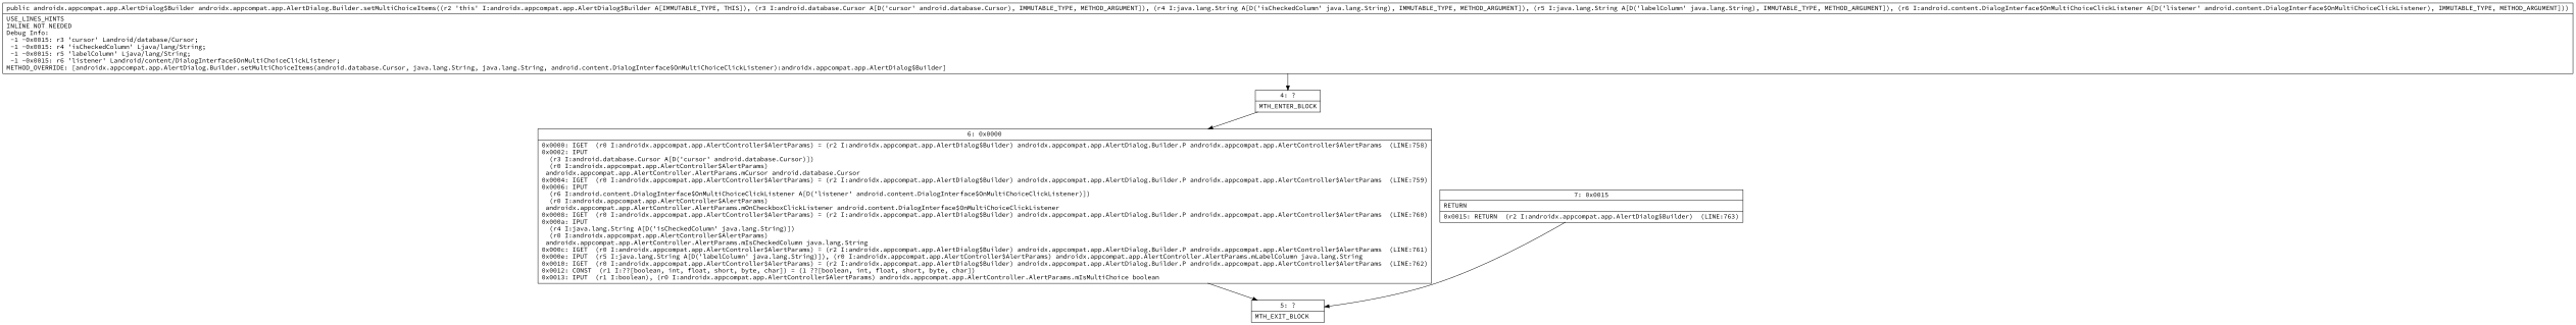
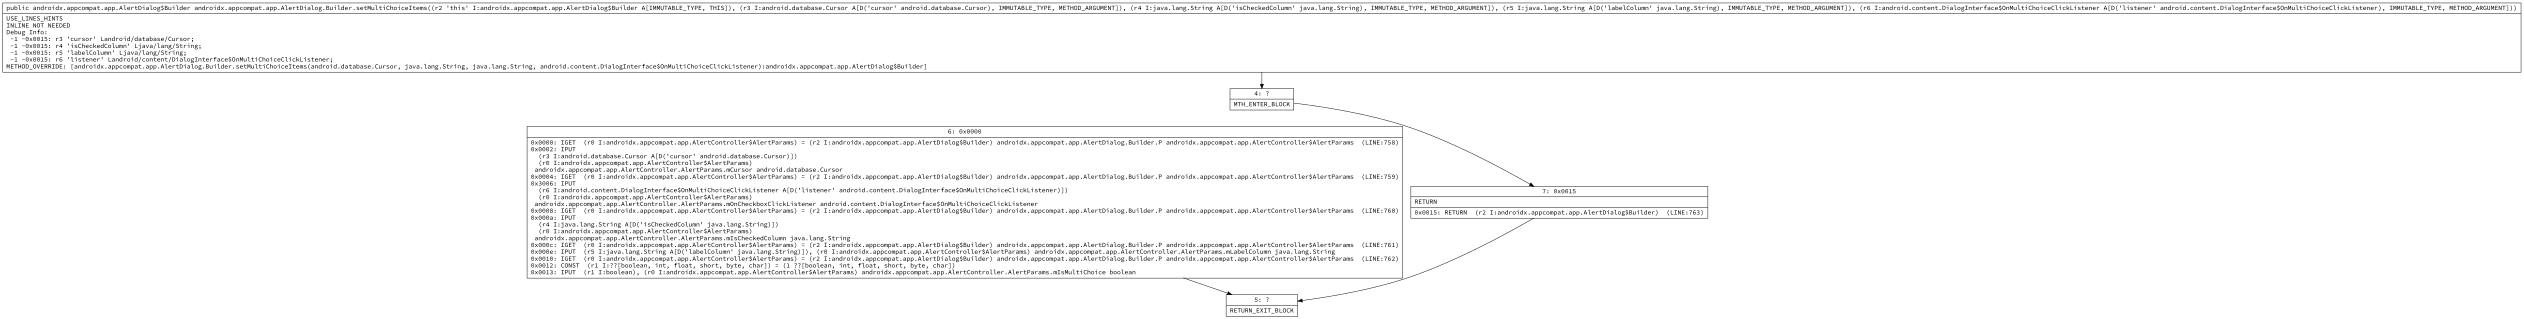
  digraph {
    fontname="Source Code Pro"
    node [fontname="Source Code Pro" shape=record]
    edge [fontname="Source Code Pro"]
    n1 [label="{4\:\ ?|MTH_ENTER_BLOCK\l}"]
-   n2 [label="{6\:\ 0x0000|0x0000: IGET  (r0 I:androidx.appcompat.app.AlertController$AlertParams) = (r2 I:androidx.appcompat.app.AlertDialog$Builder) androidx.appcompat.app.AlertDialog.Builder.P androidx.appcompat.app.AlertController$AlertParams  (LINE:758)\l0x0002: IPUT  \l  (r3 I:android.database.Cursor A[D('cursor' android.database.Cursor)])\l  (r0 I:androidx.appcompat.app.AlertController$AlertParams)\l androidx.appcompat.app.AlertController.AlertParams.mCursor android.database.Cursor \l0x0004: IGET  (r0 I:androidx.appcompat.app.AlertController$AlertParams) = (r2 I:androidx.appcompat.app.AlertDialog$Builder) androidx.appcompat.app.AlertDialog.Builder.P androidx.appcompat.app.AlertController$AlertParams  (LINE:759)\l0x0006: IPUT  \l  (r6 I:android.content.DialogInterface$OnMultiChoiceClickListener A[D('listener' android.content.DialogInterface$OnMultiChoiceClickListener)])\l  (r0 I:androidx.appcompat.app.AlertController$AlertParams)\l androidx.appcompat.app.AlertController.AlertParams.mOnCheckboxClickListener android.content.DialogInterface$OnMultiChoiceClickListener \l0x0008: IGET  (r0 I:androidx.appcompat.app.AlertController$AlertParams) = (r2 I:androidx.appcompat.app.AlertDialog$Builder) androidx.appcompat.app.AlertDialog.Builder.P androidx.appcompat.app.AlertController$AlertParams  (LINE:760)\l0x000a: IPUT  \l  (r4 I:java.lang.String A[D('isCheckedColumn' java.lang.String)])\l  (r0 I:androidx.appcompat.app.AlertController$AlertParams)\l androidx.appcompat.app.AlertController.AlertParams.mIsCheckedColumn java.lang.String \l0x000c: IGET  (r0 I:androidx.appcompat.app.AlertController$AlertParams) = (r2 I:androidx.appcompat.app.AlertDialog$Builder) androidx.appcompat.app.AlertDialog.Builder.P androidx.appcompat.app.AlertController$AlertParams  (LINE:761)\l0x000e: IPUT  (r5 I:java.lang.String A[D('labelColumn' java.lang.String)]), (r0 I:androidx.appcompat.app.AlertController$AlertParams) androidx.appcompat.app.AlertController.AlertParams.mLabelColumn java.lang.String \l0x0010: IGET  (r0 I:androidx.appcompat.app.AlertController$AlertParams) = (r2 I:androidx.appcompat.app.AlertDialog$Builder) androidx.appcompat.app.AlertDialog.Builder.P androidx.appcompat.app.AlertController$AlertParams  (LINE:762)\l0x0012: CONST  (r1 I:??[boolean, int, float, short, byte, char]) = (1 ??[boolean, int, float, short, byte, char]) \l0x0013: IPUT  (r1 I:boolean), (r0 I:androidx.appcompat.app.AlertController$AlertParams) androidx.appcompat.app.AlertController.AlertParams.mIsMultiChoice boolean \l}"]
-   n3 [label="{5\:\ ?|MTH_EXIT_BLOCK\l}"]
+   n2 [label="{6\:\ 0x0000|0x0000: IGET  (r0 I:androidx.appcompat.app.AlertController$AlertParams) = (r2 I:androidx.appcompat.app.AlertDialog$Builder) androidx.appcompat.app.AlertDialog.Builder.P androidx.appcompat.app.AlertController$AlertParams  (LINE:758)\l0x0002: IPUT  \l  (r3 I:android.database.Cursor A[D('cursor' android.database.Cursor)])\l  (r0 I:androidx.appcompat.app.AlertController$AlertParams)\l androidx.appcompat.app.AlertController.AlertParams.mCursor android.database.Cursor \l0x0004: IGET  (r0 I:androidx.appcompat.app.AlertController$AlertParams) = (r2 I:androidx.appcompat.app.AlertDialog$Builder) androidx.appcompat.app.AlertDialog.Builder.P androidx.appcompat.app.AlertController$AlertParams  (LINE:759)\l0x3006: IPUT  \l  (r6 I:android.content.DialogInterface$OnMultiChoiceClickListener A[D('listener' android.content.DialogInterface$OnMultiChoiceClickListener)])\l  (r0 I:androidx.appcompat.app.AlertController$AlertParams)\l androidx.appcompat.app.AlertController.AlertParams.mOnCheckboxClickListener android.content.DialogInterface$OnMultiChoiceClickListener \l0x0008: IGET  (r0 I:androidx.appcompat.app.AlertController$AlertParams) = (r2 I:androidx.appcompat.app.AlertDialog$Builder) androidx.appcompat.app.AlertDialog.Builder.P androidx.appcompat.app.AlertController$AlertParams  (LINE:760)\l0x000a: IPUT  \l  (r4 I:java.lang.String A[D('isCheckedColumn' java.lang.String)])\l  (r0 I:androidx.appcompat.app.AlertController$AlertParams)\l androidx.appcompat.app.AlertController.AlertParams.mIsCheckedColumn java.lang.String \l0x000c: IGET  (r0 I:androidx.appcompat.app.AlertController$AlertParams) = (r2 I:androidx.appcompat.app.AlertDialog$Builder) androidx.appcompat.app.AlertDialog.Builder.P androidx.appcompat.app.AlertController$AlertParams  (LINE:761)\l0x000e: IPUT  (r5 I:java.lang.String A[D('labelColumn' java.lang.String)]), (r0 I:androidx.appcompat.app.AlertController$AlertParams) androidx.appcompat.app.AlertController.AlertParams.mLabelColumn java.lang.String \l0x0010: IGET  (r0 I:androidx.appcompat.app.AlertController$AlertParams) = (r2 I:androidx.appcompat.app.AlertDialog$Builder) androidx.appcompat.app.AlertDialog.Builder.P androidx.appcompat.app.AlertController$AlertParams  (LINE:762)\l0x0012: CONST  (r1 I:??[boolean, int, float, short, byte, char]) = (1 ??[boolean, int, float, short, byte, char]) \l0x0013: IPUT  (r1 I:boolean), (r0 I:androidx.appcompat.app.AlertController$AlertParams) androidx.appcompat.app.AlertController.AlertParams.mIsMultiChoice boolean \l}"]
+   n3 [label="{5\:\ ?|RETURN_EXIT_BLOCK\l}"]
    n4 [label="{7\:\ 0x0015|RETURN\l|0x0015: RETURN  (r2 I:androidx.appcompat.app.AlertDialog$Builder)  (LINE:763)\l}"]
    n5 [label="{public androidx.appcompat.app.AlertDialog$Builder androidx.appcompat.app.AlertDialog.Builder.setMultiChoiceItems((r2 'this' I:androidx.appcompat.app.AlertDialog$Builder A[IMMUTABLE_TYPE, THIS]), (r3 I:android.database.Cursor A[D('cursor' android.database.Cursor), IMMUTABLE_TYPE, METHOD_ARGUMENT]), (r4 I:java.lang.String A[D('isCheckedColumn' java.lang.String), IMMUTABLE_TYPE, METHOD_ARGUMENT]), (r5 I:java.lang.String A[D('labelColumn' java.lang.String), IMMUTABLE_TYPE, METHOD_ARGUMENT]), (r6 I:android.content.DialogInterface$OnMultiChoiceClickListener A[D('listener' android.content.DialogInterface$OnMultiChoiceClickListener), IMMUTABLE_TYPE, METHOD_ARGUMENT]))  | USE_LINES_HINTS\lINLINE_NOT_NEEDED\lDebug Info:\l  \-1 \-0x0015: r3 'cursor' Landroid\/database\/Cursor;\l  \-1 \-0x0015: r4 'isCheckedColumn' Ljava\/lang\/String;\l  \-1 \-0x0015: r5 'labelColumn' Ljava\/lang\/String;\l  \-1 \-0x0015: r6 'listener' Landroid\/content\/DialogInterface$OnMultiChoiceClickListener;\lMETHOD_OVERRIDE: [androidx.appcompat.app.AlertDialog.Builder.setMultiChoiceItems(android.database.Cursor, java.lang.String, java.lang.String, android.content.DialogInterface$OnMultiChoiceClickListener):androidx.appcompat.app.AlertDialog$Builder]\l}"]
-   n1 -> n2
+   n1 -> n4
    n2 -> n3
    n4 -> n3
    n5 -> n1
  }
